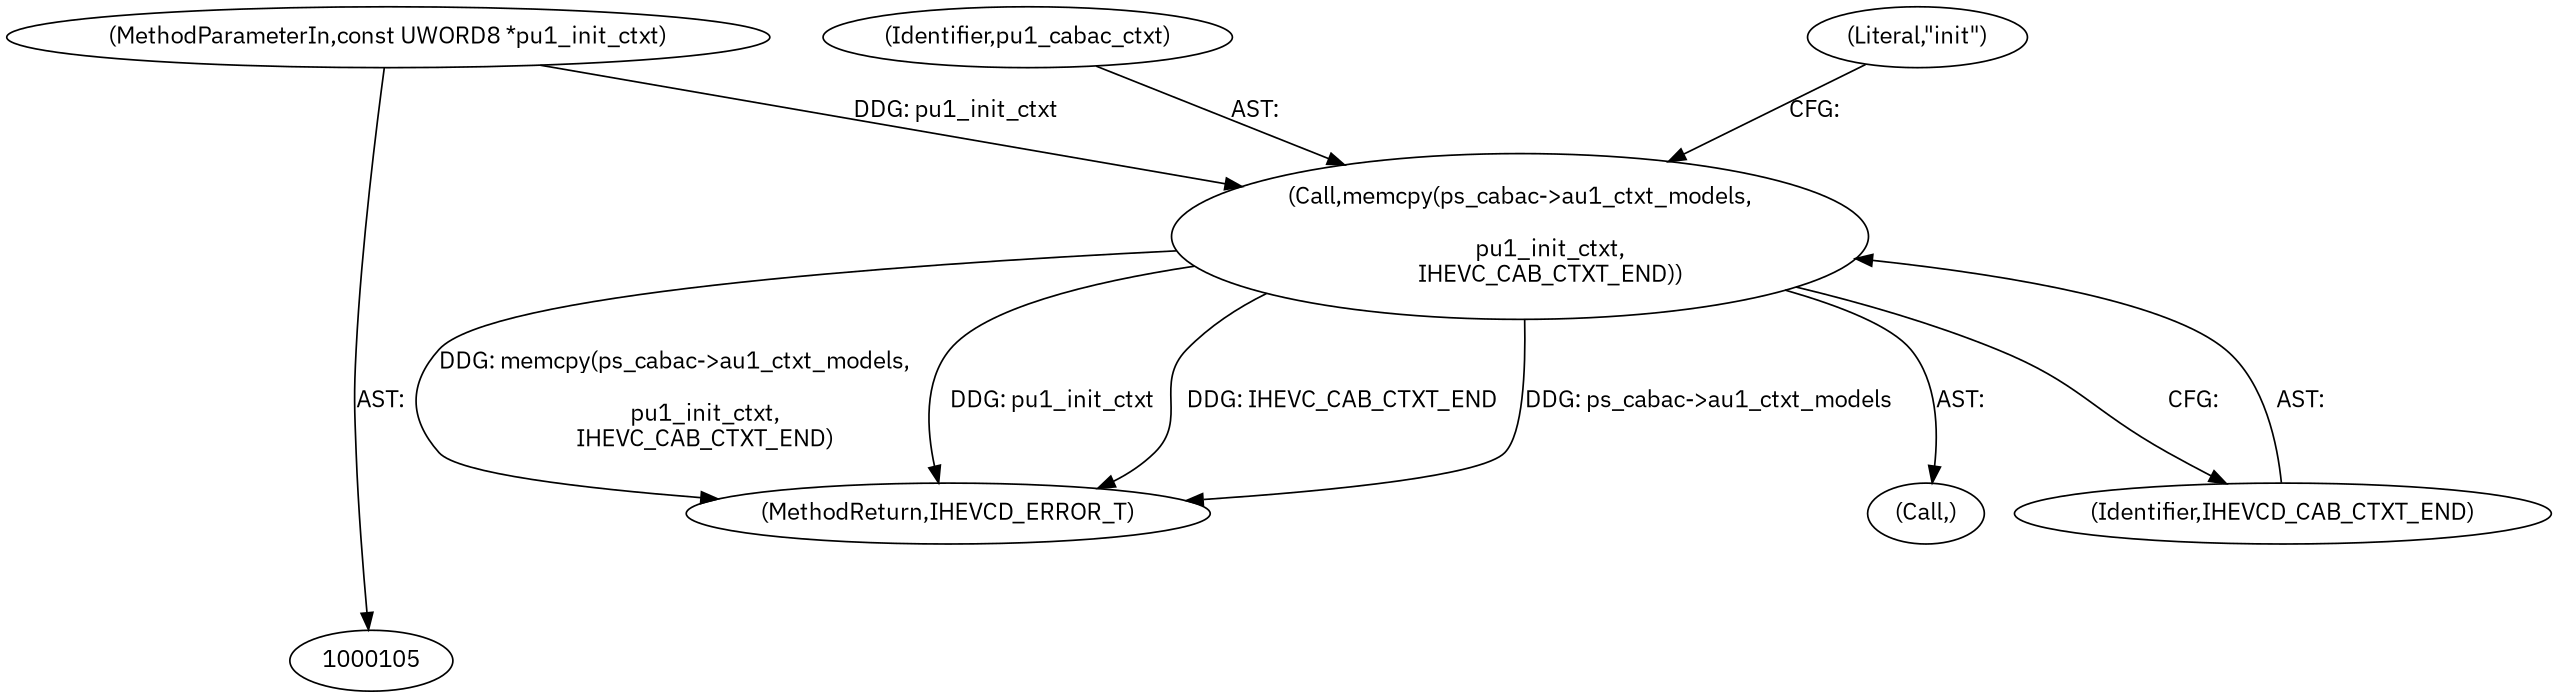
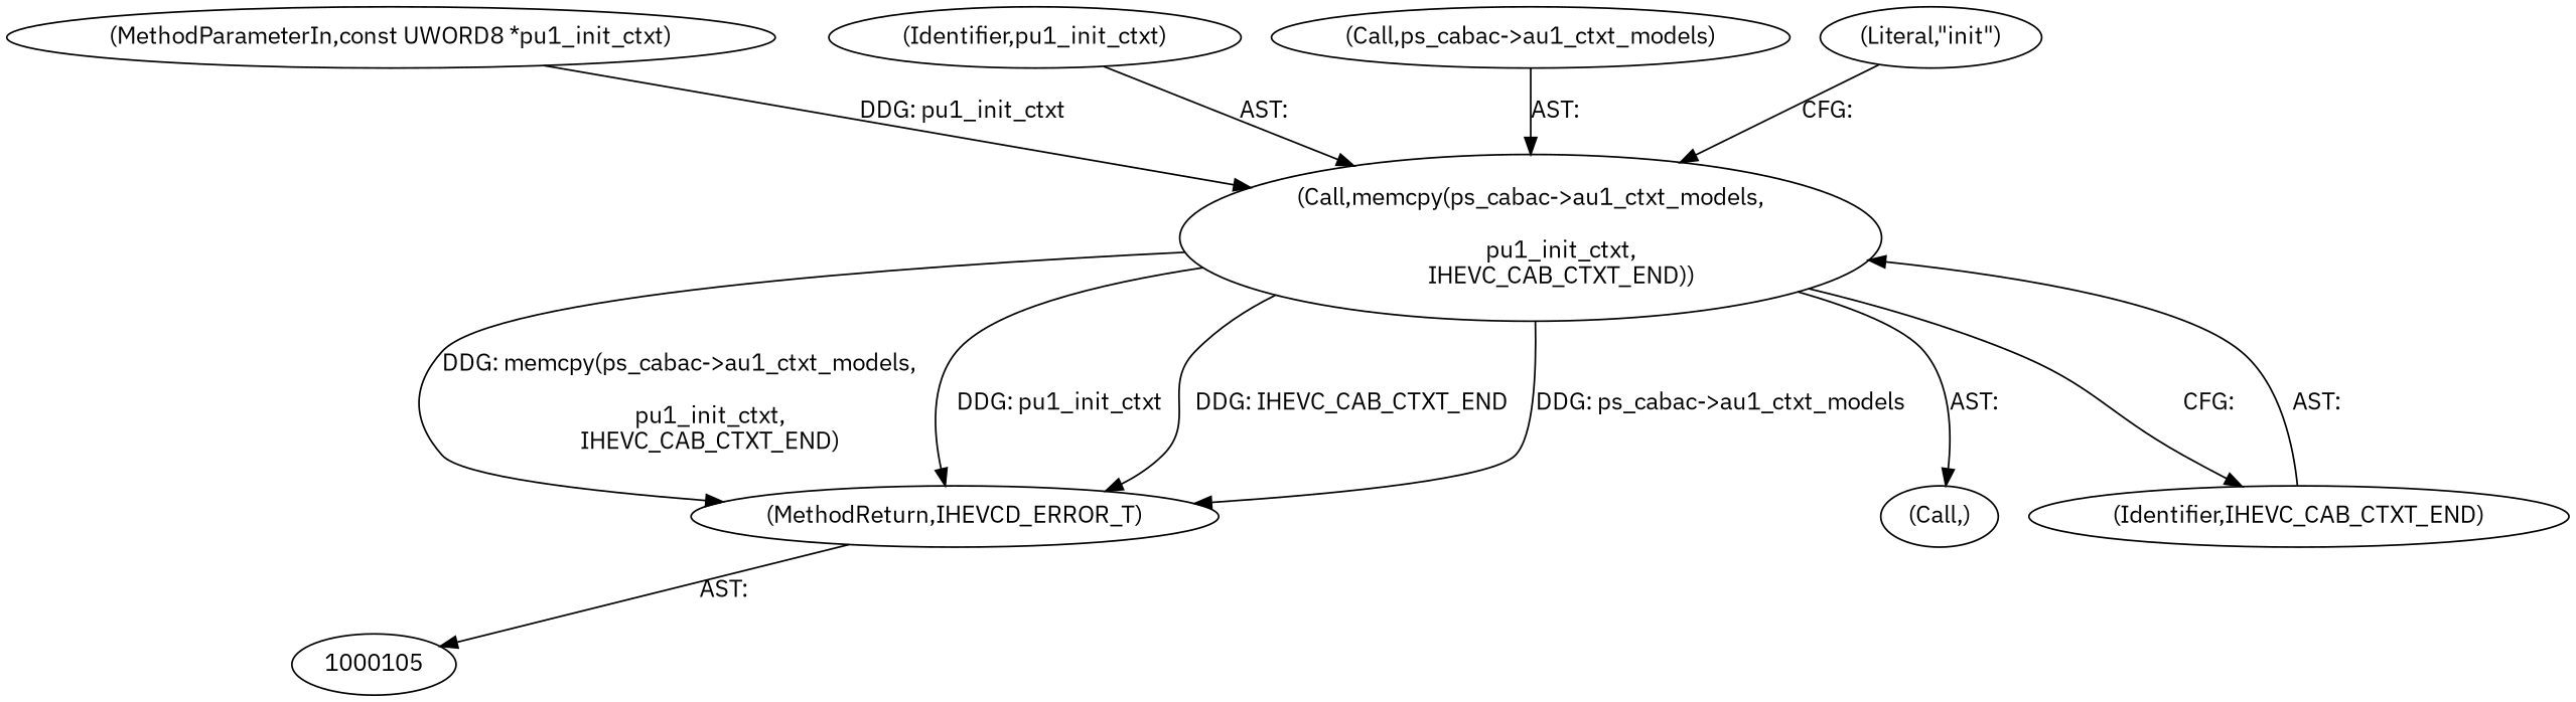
  digraph {
    fontname="IBM Plex Sans"
    node [fontname="IBM Plex Sans"]
    edge [fontname="IBM Plex Sans"]
    n1 [label="(Call,memcpy(ps_cabac->au1_ctxt_models,\n\n            pu1_init_ctxt,\n            IHEVC_CAB_CTXT_END))"]
    n2 [label="(MethodReturn,IHEVCD_ERROR_T)"]
    n3 [label="(Call,)"]
-   n4 [label="(Identifier,IHEVCD_CAB_CTXT_END)"]
+   n4 [label="(Identifier,IHEVC_CAB_CTXT_END)"]
    n5 [label="(MethodParameterIn,const UWORD8 *pu1_init_ctxt)"]
    1000105
-   n7 [label="(Identifier,pu1_cabac_ctxt)"]
+   n7 [label="(Identifier,pu1_init_ctxt)"]
+   n8 [label="(Call,ps_cabac->au1_ctxt_models)"]
    n9 [label="(Literal,\"init\")"]
    n1 -> n2 [label="DDG: ps_cabac->au1_ctxt_models"]
    n1 -> n2 [label="DDG: memcpy(ps_cabac->au1_ctxt_models,\n\n            pu1_init_ctxt,\n            IHEVC_CAB_CTXT_END)"]
    n1 -> n2 [label="DDG: pu1_init_ctxt"]
    n1 -> n2 [label="DDG: IHEVC_CAB_CTXT_END"]
    n1 -> n3 [label="AST: "]
    n1 -> n4 [label="CFG: "]
    n4 -> n1 [label="AST: "]
    n5 -> n1 [label="DDG: pu1_init_ctxt"]
-   n5 -> 1000105 [label="AST: "]
+   n2 -> 1000105 [label="AST: "]
    n7 -> n1 [label="AST: "]
+   n8 -> n1 [label="AST: "]
    n9 -> n1 [label="CFG: "]
  }
